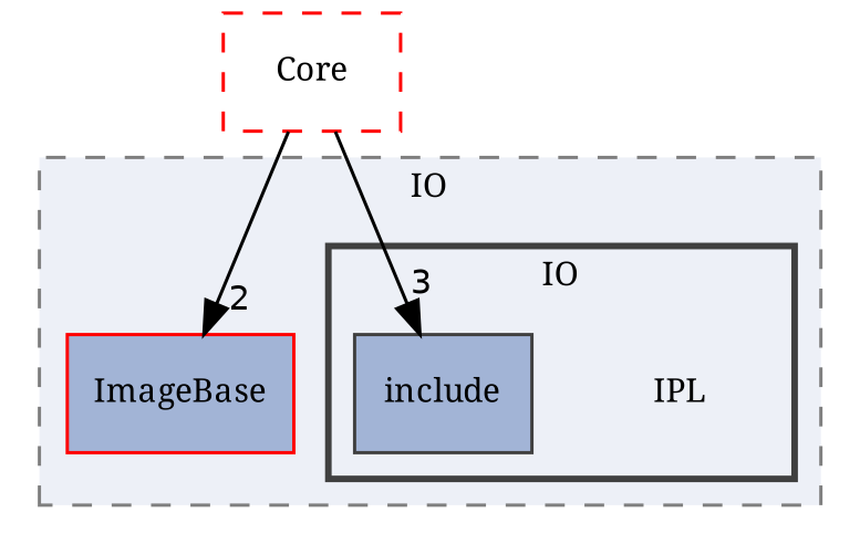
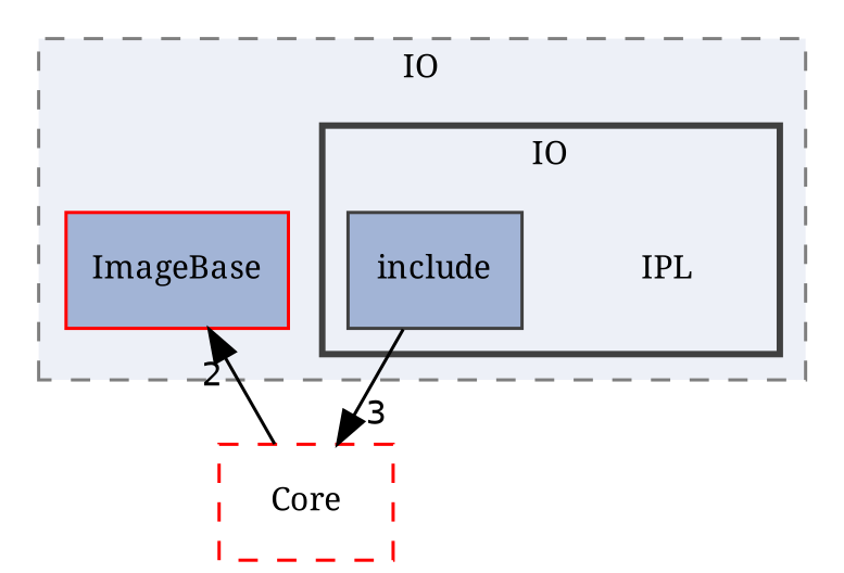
  digraph {
    compound=true
    fontname="Noto Serif"
    node [fontname="Noto Serif" fontsize=10 shape=box color=red fillcolor="#a2b4d6" style="filled,"]
    edge [fontname="Noto Serif" fontsize=10 labeldistance=1.5 labelfontname=Helvetica labelfontsize=10]
    n1 [label=IPL shape=plaintext color="" fillcolor="" style=""]
    n2 [color=grey25 label=include]
    n3 [label=ImageBase]
    n4 [fillcolor="#edf0f7" label=Core style="dashed,"]
    subgraph cluster_1 {
      bgcolor="#edf0f7"
      fontsize=10
      label=IO
      pencolor=grey50
      style="filled,dashed,"
      n3
      subgraph cluster_2 {
        bgcolor="#edf0f7"
        fontsize=10
        label=IO
        pencolor=grey25
        style="filled,bold,"
        n1
        n2
      }
    }
-   n4 -> n2 [headlabel=3]
+   n2 -> n4 [headlabel=3]
    n4 -> n3 [headlabel=2]
  }
